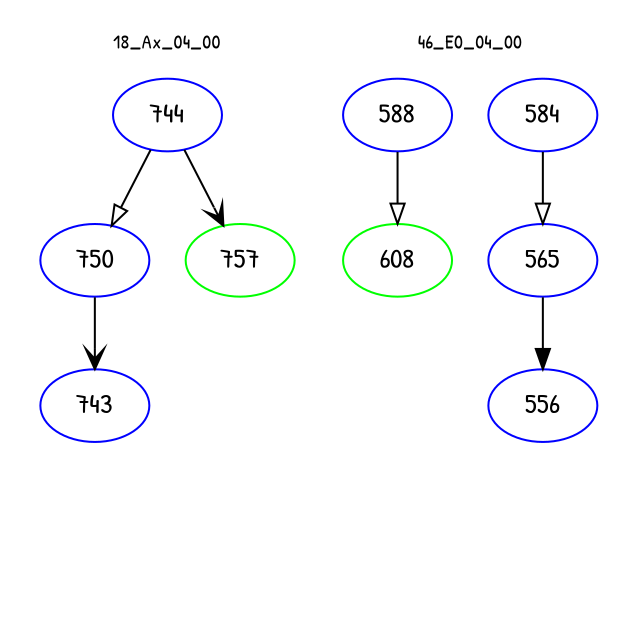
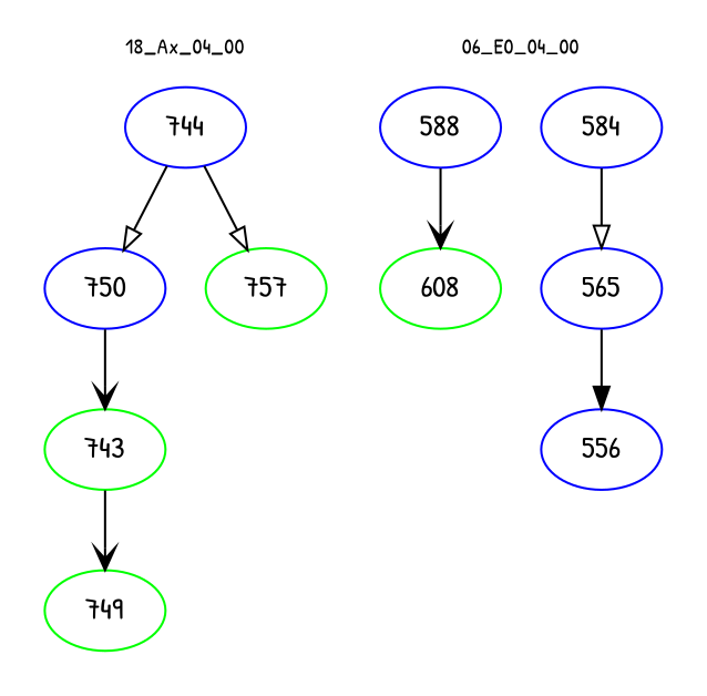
  digraph {
    fontname="Patrick Hand"
    node [color=blue fontname="Patrick Hand"]
    edge [arrowhead=vee color=black fontname="Patrick Hand"]
    n1 [label=750]
-   n2 [label=743]
+   n2 [color=green label=743]
    n3 [label=744]
+   n4 [color=green label=749]
    n5 [color=green label=757]
    n6 [label=584]
    n7 [label=588]
    n8 [label=565]
    n9 [color=green label=608]
    n10 [label=556]
    subgraph cluster_1 {
      color=white
      fontsize=10
      label="18_Ax_04_00"
      n1
      n2
      n3
+     n4
      n5
    }
    subgraph cluster_2 {
      color=white
      fontsize=10
-     label="46_E0_04_00"
+     label="06_E0_04_00"
      n6
      n7
      n8
      n9
      n10
    }
    n1 -> n2
+   n2 -> n4
    n3 -> n1 [arrowhead=onormal]
-   n3 -> n5
+   n3 -> n5 [arrowhead=onormal]
    n6 -> n8 [arrowhead=onormal]
-   n7 -> n9 [arrowhead=onormal]
+   n7 -> n9
    n8 -> n10 [arrowhead=normal]
  }
